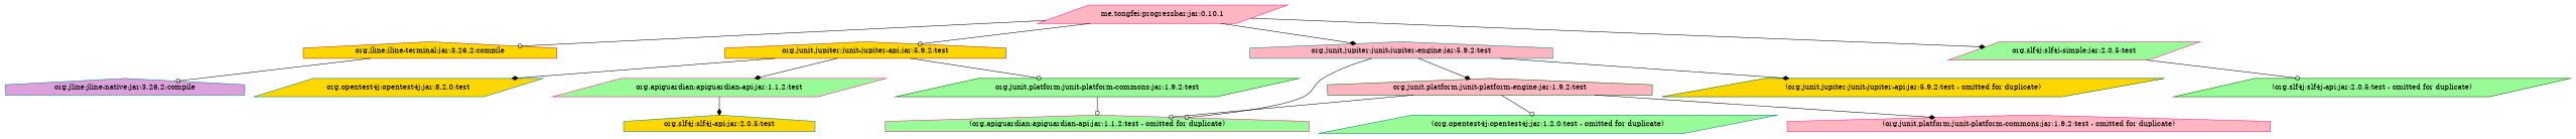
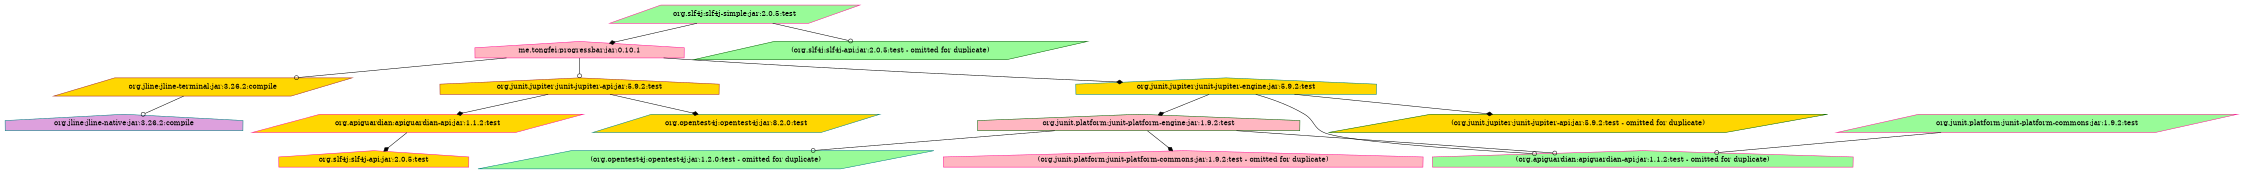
  digraph {
    node [color=deeppink fillcolor=gold shape=house style=filled]
    edge [arrowhead=odot]
-   "me.tongfei:progressbar:jar:0.10.1" [fillcolor=lightpink shape=parallelogram]
-   "org.jline:jline-terminal:jar:3.26.2:compile" [color=brown]
+   "me.tongfei:progressbar:jar:0.10.1" [fillcolor=lightpink]
+   "org.jline:jline-terminal:jar:3.26.2:compile" [color=brown shape=parallelogram]
    "org.junit.jupiter:junit-jupiter-api:jar:5.9.2:test" [color=brown]
-   "org.junit.jupiter:junit-jupiter-engine:jar:5.9.2:test" [color=teal fillcolor=lightpink]
+   "org.junit.jupiter:junit-jupiter-engine:jar:5.9.2:test" [color=teal]
    "org.slf4j:slf4j-simple:jar:2.0.5:test" [fillcolor=palegreen shape=parallelogram]
    "org.jline:jline-native:jar:3.26.2:compile" [color=teal fillcolor=plum]
    n7 [color=teal label="org.opentest4j:opentest4j:jar:8.2.0:test" shape=parallelogram]
-   "org.junit.platform:junit-platform-commons:jar:1.9.2:test" [color=darkgreen fillcolor=palegreen shape=parallelogram]
-   "org.apiguardian:apiguardian-api:jar:1.1.2:test" [fillcolor=palegreen shape=parallelogram]
+   "org.junit.platform:junit-platform-commons:jar:1.9.2:test" [fillcolor=palegreen shape=parallelogram]
+   "org.apiguardian:apiguardian-api:jar:1.1.2:test" [shape=parallelogram]
    "(org.apiguardian:apiguardian-api:jar:1.1.2:test - omitted for duplicate)" [fillcolor=palegreen]
    "org.junit.platform:junit-platform-engine:jar:1.9.2:test" [color=darkgreen fillcolor=lightpink]
    "(org.junit.jupiter:junit-jupiter-api:jar:5.9.2:test - omitted for duplicate)" [color=darkgreen shape=parallelogram]
-   "org.slf4j:slf4j-api:jar:2.0.5:test" [color=teal]
+   "org.slf4j:slf4j-api:jar:2.0.5:test"
    "(org.slf4j:slf4j-api:jar:2.0.5:test - omitted for duplicate)" [color=darkgreen fillcolor=palegreen shape=parallelogram]
    "(org.opentest4j:opentest4j:jar:1.2.0:test - omitted for duplicate)" [color=teal fillcolor=palegreen shape=parallelogram]
    "(org.junit.platform:junit-platform-commons:jar:1.9.2:test - omitted for duplicate)" [fillcolor=lightpink]
    "me.tongfei:progressbar:jar:0.10.1" -> "org.jline:jline-terminal:jar:3.26.2:compile"
    "me.tongfei:progressbar:jar:0.10.1" -> "org.junit.jupiter:junit-jupiter-api:jar:5.9.2:test"
    "me.tongfei:progressbar:jar:0.10.1" -> "org.junit.jupiter:junit-jupiter-engine:jar:5.9.2:test" [arrowhead=diamond]
-   "me.tongfei:progressbar:jar:0.10.1" -> "org.slf4j:slf4j-simple:jar:2.0.5:test" [arrowhead=diamond]
+   "org.slf4j:slf4j-simple:jar:2.0.5:test" -> "me.tongfei:progressbar:jar:0.10.1" [arrowhead=diamond]
    "org.jline:jline-terminal:jar:3.26.2:compile" -> "org.jline:jline-native:jar:3.26.2:compile"
    "org.junit.jupiter:junit-jupiter-api:jar:5.9.2:test" -> n7 [arrowhead=diamond]
-   "org.junit.jupiter:junit-jupiter-api:jar:5.9.2:test" -> "org.junit.platform:junit-platform-commons:jar:1.9.2:test"
    "org.junit.jupiter:junit-jupiter-api:jar:5.9.2:test" -> "org.apiguardian:apiguardian-api:jar:1.1.2:test" [arrowhead=diamond]
    "org.junit.jupiter:junit-jupiter-engine:jar:5.9.2:test" -> "(org.apiguardian:apiguardian-api:jar:1.1.2:test - omitted for duplicate)"
    "org.junit.jupiter:junit-jupiter-engine:jar:5.9.2:test" -> "org.junit.platform:junit-platform-engine:jar:1.9.2:test" [arrowhead=diamond]
    "org.junit.jupiter:junit-jupiter-engine:jar:5.9.2:test" -> "(org.junit.jupiter:junit-jupiter-api:jar:5.9.2:test - omitted for duplicate)" [arrowhead=diamond]
    "org.slf4j:slf4j-simple:jar:2.0.5:test" -> "(org.slf4j:slf4j-api:jar:2.0.5:test - omitted for duplicate)"
    "org.junit.platform:junit-platform-commons:jar:1.9.2:test" -> "(org.apiguardian:apiguardian-api:jar:1.1.2:test - omitted for duplicate)"
    "org.apiguardian:apiguardian-api:jar:1.1.2:test" -> "org.slf4j:slf4j-api:jar:2.0.5:test" [arrowhead=diamond]
    "org.junit.platform:junit-platform-engine:jar:1.9.2:test" -> "(org.apiguardian:apiguardian-api:jar:1.1.2:test - omitted for duplicate)"
    "org.junit.platform:junit-platform-engine:jar:1.9.2:test" -> "(org.opentest4j:opentest4j:jar:1.2.0:test - omitted for duplicate)"
    "org.junit.platform:junit-platform-engine:jar:1.9.2:test" -> "(org.junit.platform:junit-platform-commons:jar:1.9.2:test - omitted for duplicate)" [arrowhead=diamond]
  }
